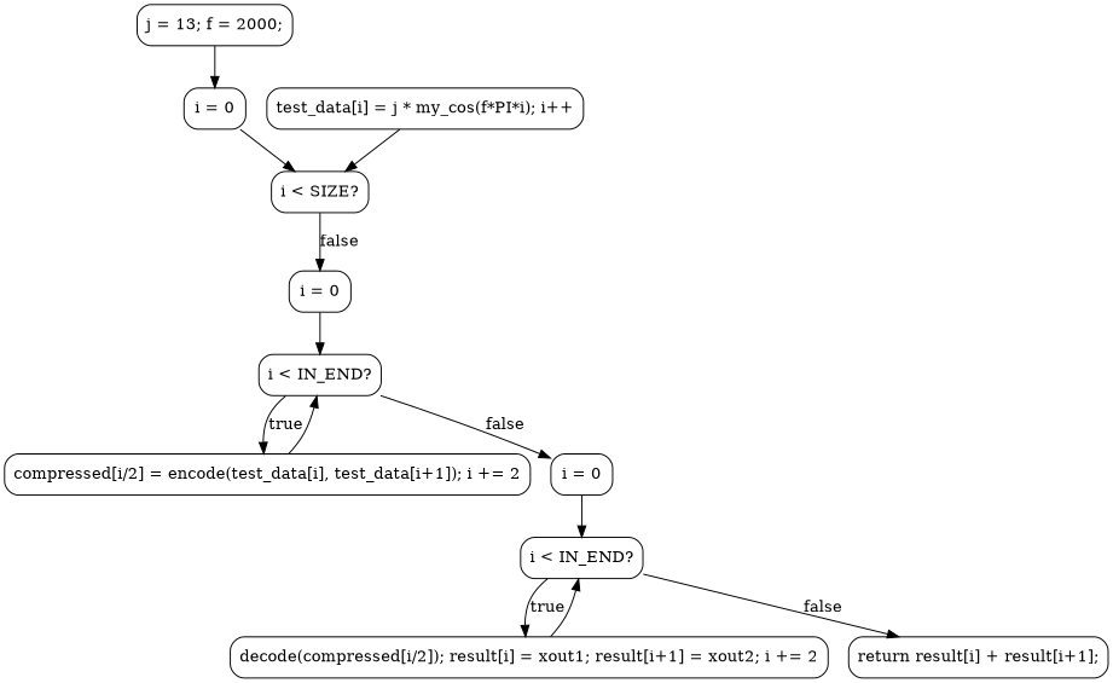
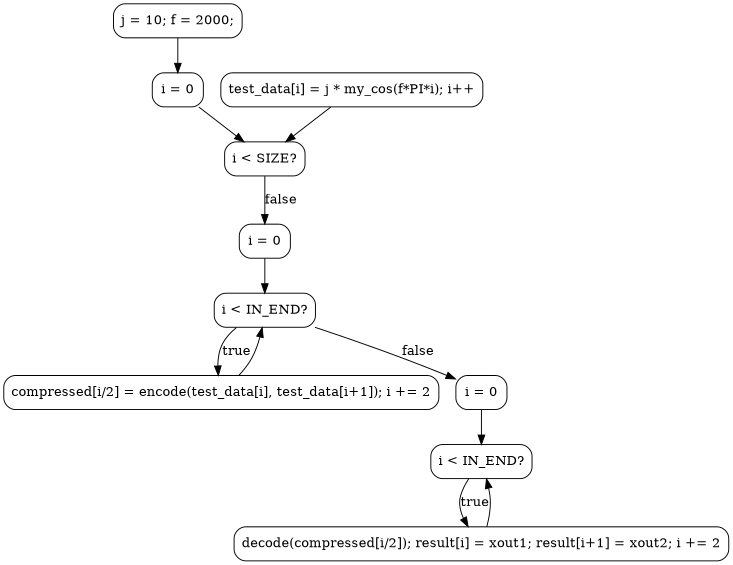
  digraph {
    node [shape=box style=rounded]
-   n1 [label="j = 13; f = 2000;"]
+   n1 [label="j = 10; f = 2000;"]
    n2 [label="i = 0"]
    n3 [label="i < SIZE?"]
    n4 [label="i = 0"]
    n5 [label="test_data[i] = j * my_cos(f*PI*i); i++"]
    n6 [label="i < IN_END?"]
    n7 [label="compressed[i/2] = encode(test_data[i], test_data[i+1]); i += 2"]
    n8 [label="i = 0"]
    n9 [label="i < IN_END?"]
    n10 [label="decode(compressed[i/2]); result[i] = xout1; result[i+1] = xout2; i += 2"]
-   n11 [label="return result[i] + result[i+1];"]
    n1 -> n2
    n2 -> n3
    n3 -> n4 [label=false]
    n4 -> n6
    n5 -> n3
    n6 -> n7 [label=true]
    n6 -> n8 [label=false]
    n7 -> n6
    n8 -> n9
    n9 -> n10 [label=true]
-   n9 -> n11 [label=false]
    n10 -> n9
  }
